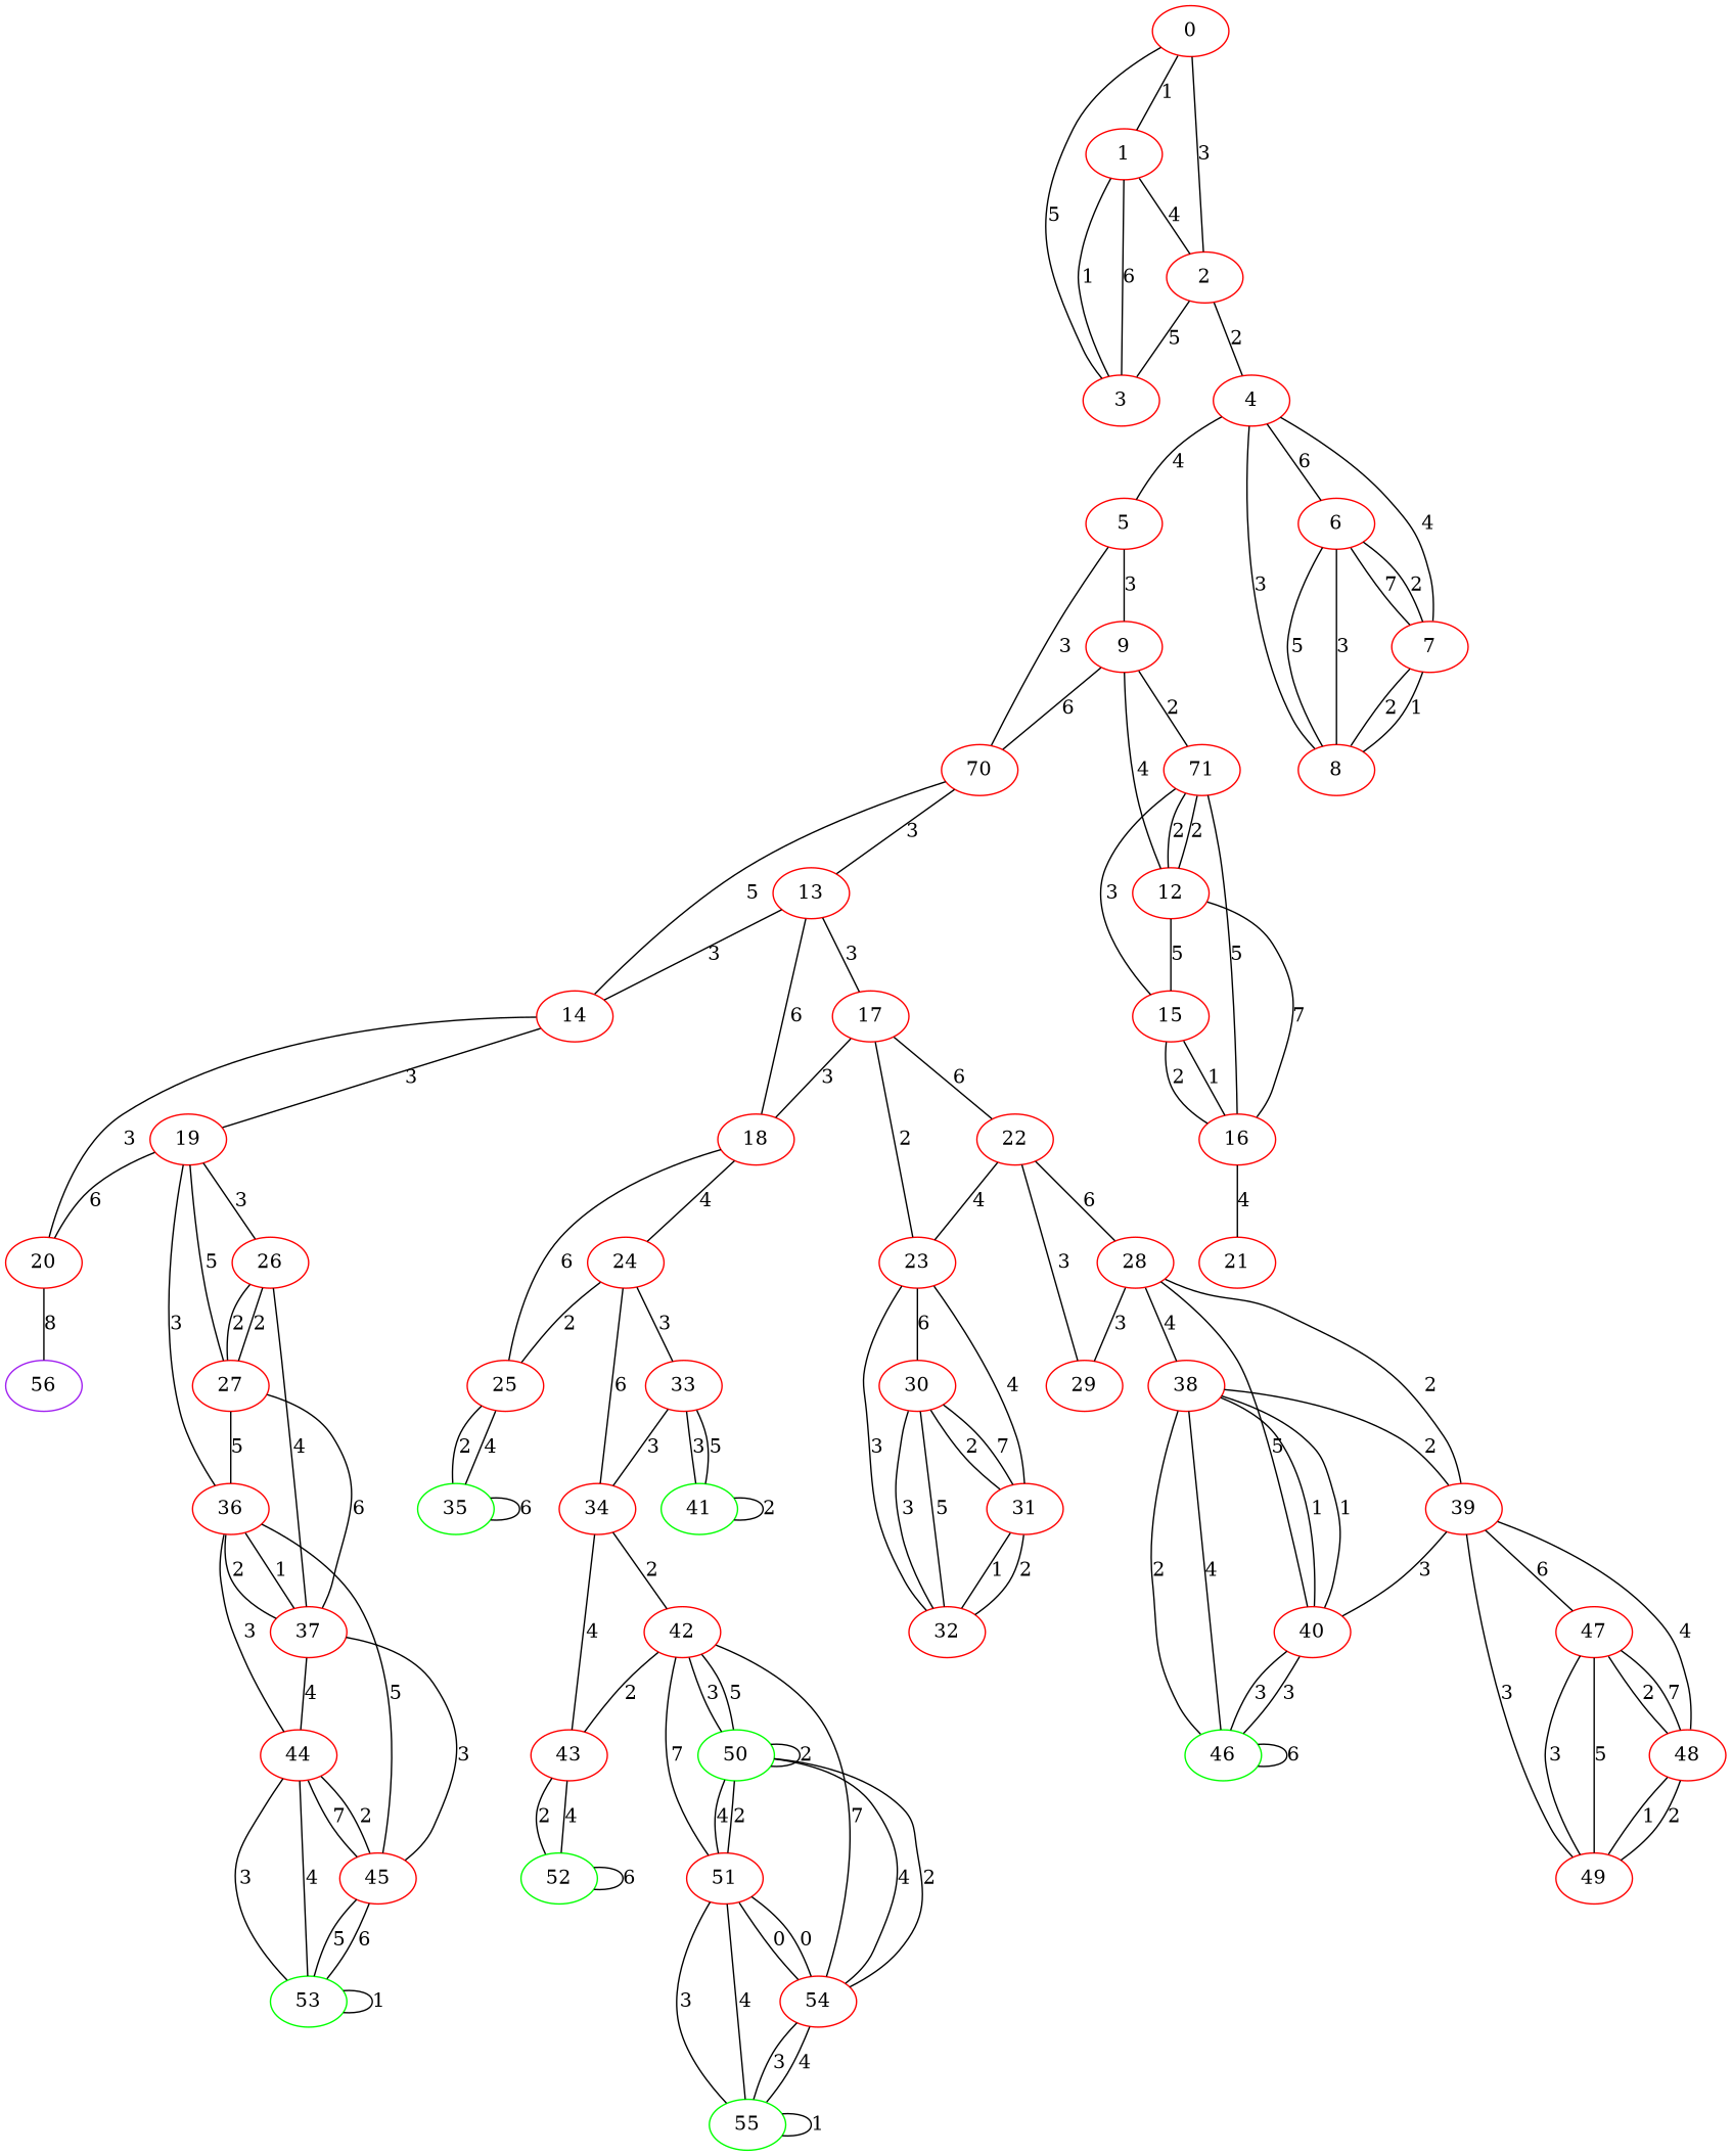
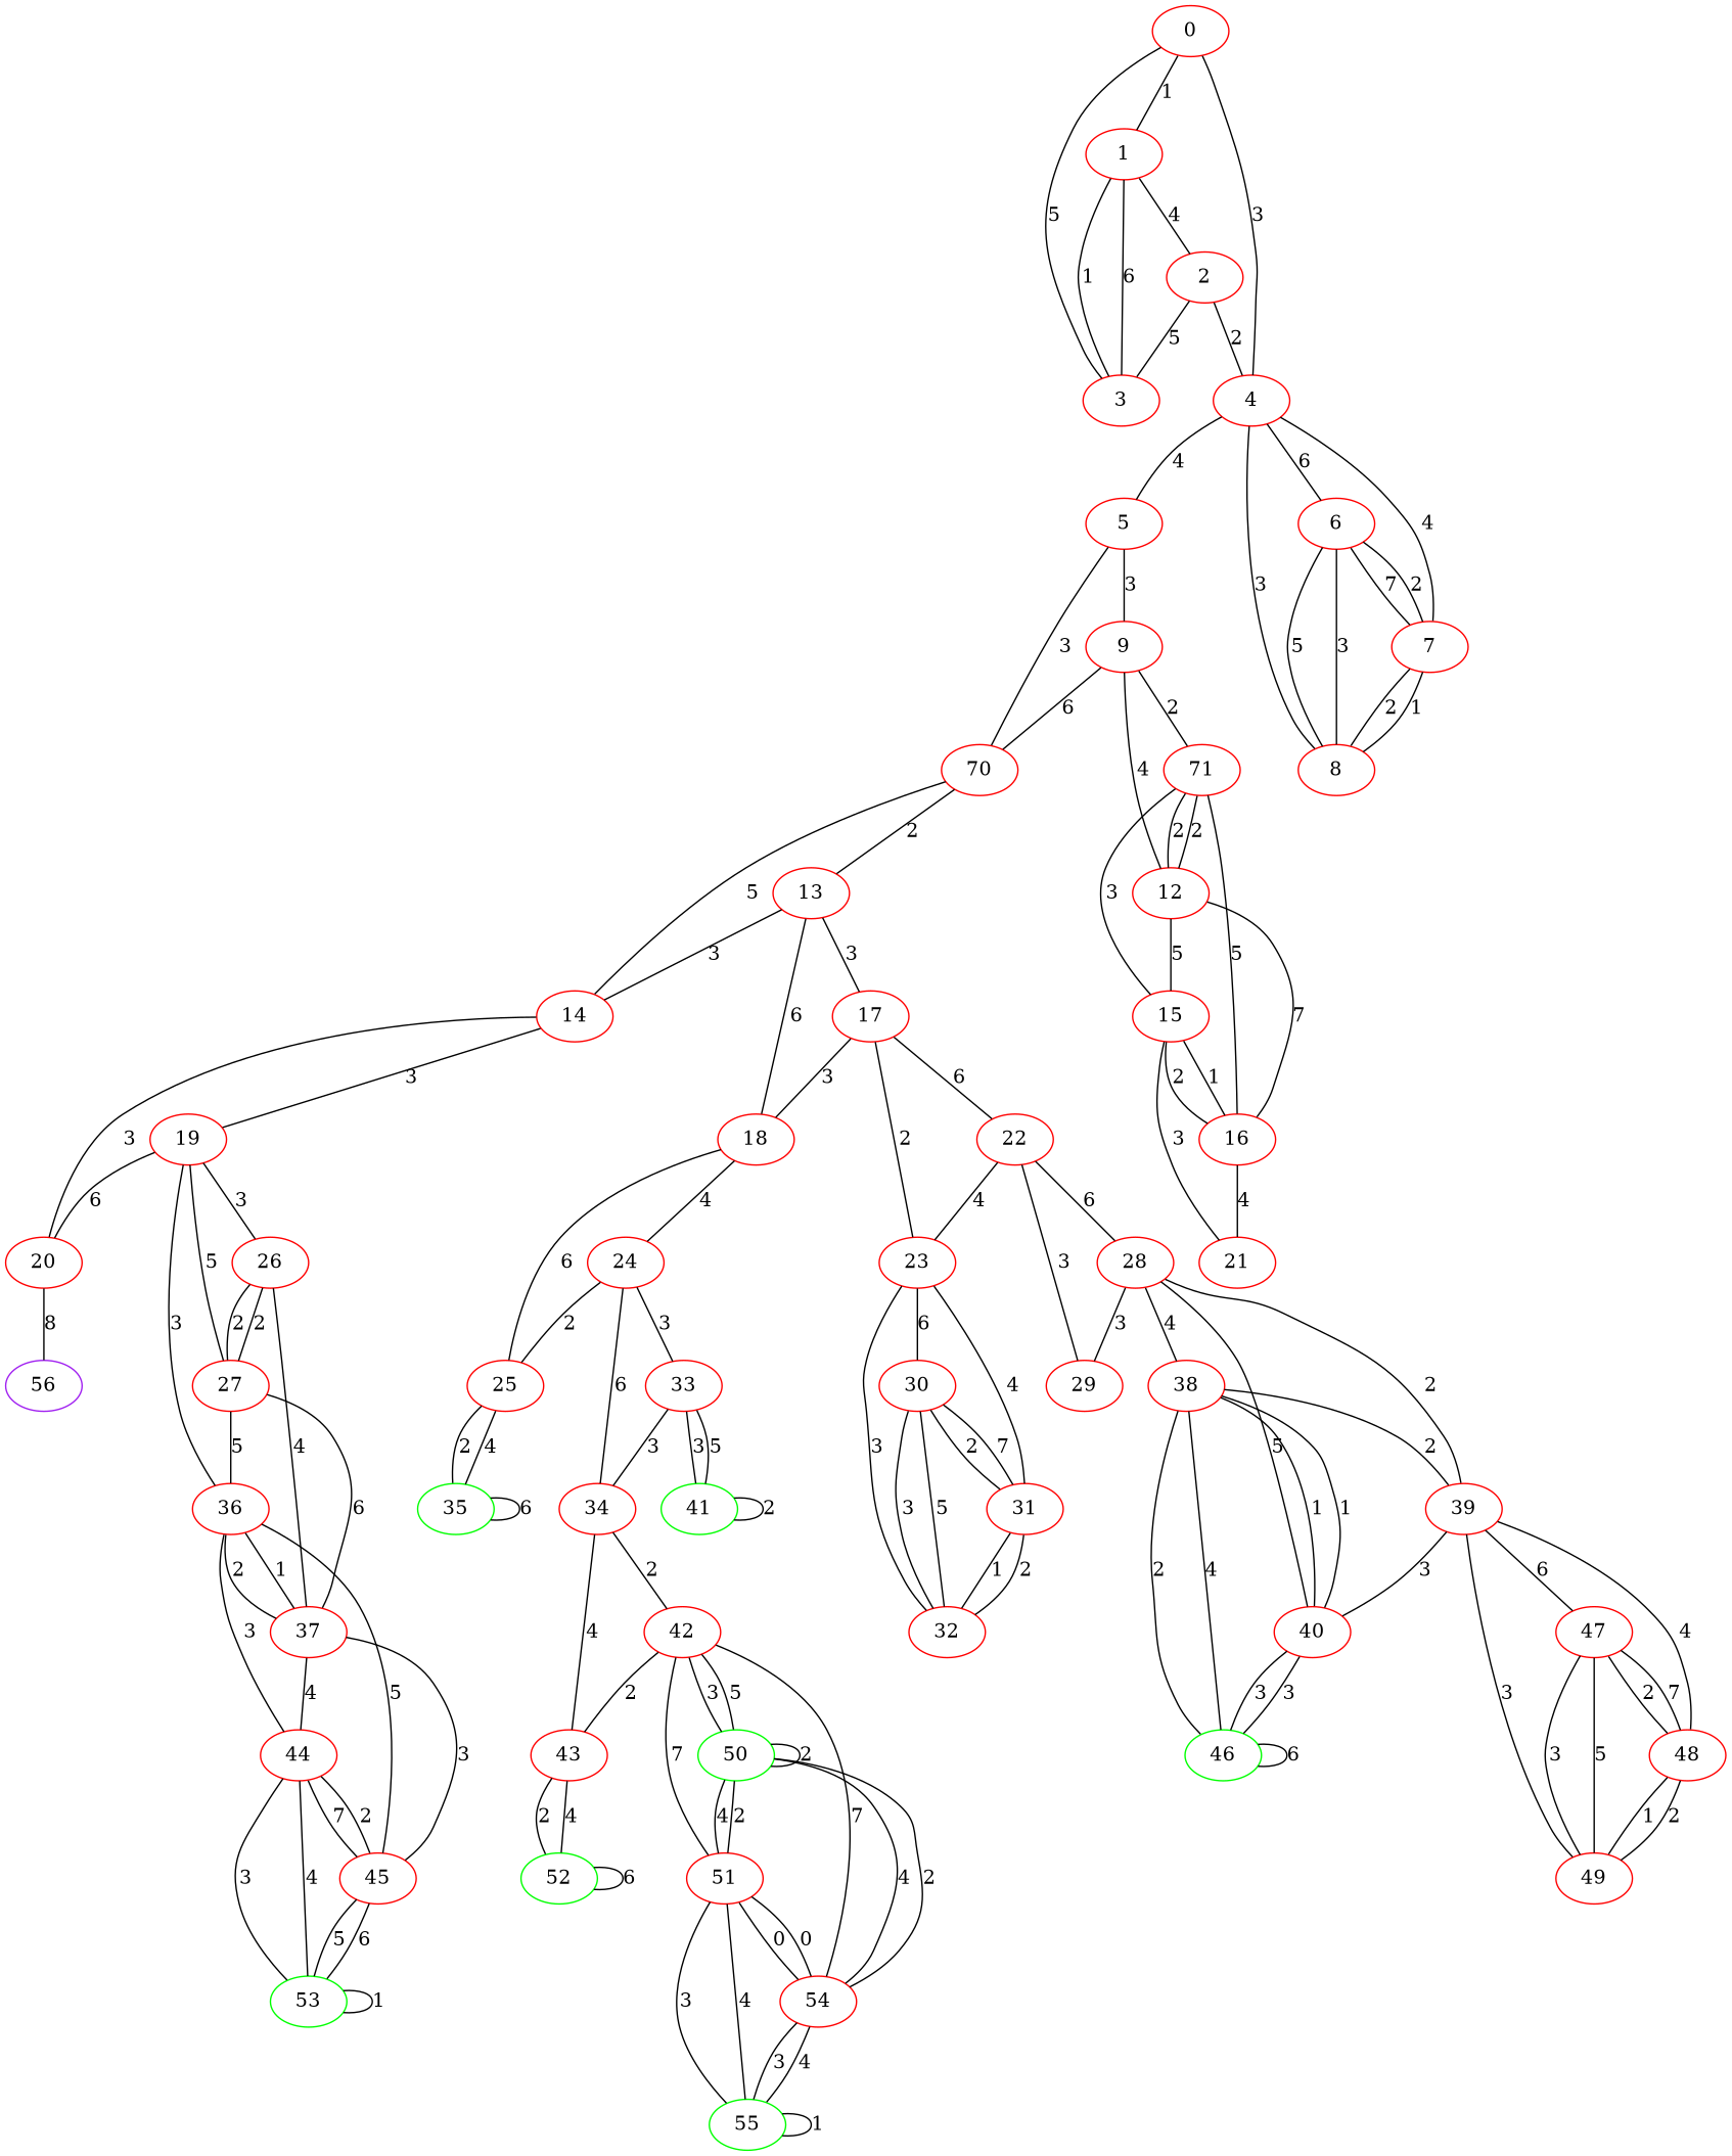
  graph {
    node [color=red weight=1]
    0
    1
    2
    3
    4
    5
    6
    7
    8
    9
    n11 [label=70]
    n12 [label=71]
    12
    13
    14
    15
    16
    17
    18
    19
    20
    21
    22
    23
    24
    25
    26
    27
    36
    56 [color=purple weight=4]
    28
    29
    30
    31
    32
    33
    34
    35 [color=green weight=2]
    37
    38
    39
    40
    41 [color=green weight=2]
    42
    43
    44
    45
    46 [color=green weight=2]
    47
    48
    49
    50 [color=green weight=2]
    51
    54
    52 [color=green weight=2]
    53 [color=green weight=2]
    55 [color=green weight=2]
    0 -- 1 [label=1]
-   0 -- 2 [label=3]
+   0 -- 4 [label=3]
    0 -- 3 [label=5]
    1 -- 2 [label=4]
    1 -- 3 [label=1]
    1 -- 3 [label=6]
    2 -- 3 [label=5]
    2 -- 4 [label=2]
    4 -- 5 [label=4]
    4 -- 6 [label=6]
    4 -- 7 [label=4]
    4 -- 8 [label=3]
    5 -- 9 [label=3]
    5 -- n11 [label=3]
    6 -- 7 [label=7]
    6 -- 7 [label=2]
    6 -- 8 [label=5]
    6 -- 8 [label=3]
    7 -- 8 [label=2]
    7 -- 8 [label=1]
    9 -- n11 [label=6]
    9 -- n12 [label=2]
    9 -- 12 [label=4]
-   n11 -- 13 [label=3]
+   n11 -- 13 [label=2]
    n11 -- 14 [label=5]
    n12 -- 12 [label=2]
    n12 -- 12 [label=2]
    n12 -- 15 [label=3]
    n12 -- 16 [label=5]
    12 -- 15 [label=5]
    12 -- 16 [label=7]
    13 -- 14 [label=3]
    13 -- 17 [label=3]
    13 -- 18 [label=6]
    14 -- 19 [label=3]
    14 -- 20 [label=3]
    15 -- 16 [label=2]
    15 -- 16 [label=1]
+   15 -- 21 [label=3]
    16 -- 21 [label=4]
    17 -- 18 [label=3]
    17 -- 22 [label=6]
    17 -- 23 [label=2]
    18 -- 24 [label=4]
    18 -- 25 [label=6]
    19 -- 20 [label=6]
    19 -- 26 [label=3]
    19 -- 27 [label=5]
    19 -- 36 [label=3]
    20 -- 56 [label=8]
    22 -- 23 [label=4]
    22 -- 28 [label=6]
    22 -- 29 [label=3]
    23 -- 30 [label=6]
    23 -- 31 [label=4]
    23 -- 32 [label=3]
    24 -- 25 [label=2]
    24 -- 33 [label=3]
    24 -- 34 [label=6]
    25 -- 35 [label=2]
    25 -- 35 [label=4]
    26 -- 27 [label=2]
    26 -- 27 [label=2]
    26 -- 37 [label=4]
    27 -- 36 [label=5]
    27 -- 37 [label=6]
    36 -- 37 [label=2]
    36 -- 37 [label=1]
    36 -- 44 [label=3]
    36 -- 45 [label=5]
    28 -- 29 [label=3]
    28 -- 38 [label=4]
    28 -- 39 [label=2]
    28 -- 40 [label=5]
    30 -- 31 [label=2]
    30 -- 31 [label=7]
    30 -- 32 [label=3]
    30 -- 32 [label=5]
    31 -- 32 [label=1]
    31 -- 32 [label=2]
    33 -- 34 [label=3]
    33 -- 41 [label=3]
    33 -- 41 [label=5]
    34 -- 42 [label=2]
    34 -- 43 [label=4]
    35 -- 35 [label=6]
    37 -- 44 [label=4]
    37 -- 45 [label=3]
    38 -- 39 [label=2]
    38 -- 40 [label=1]
    38 -- 40 [label=1]
    38 -- 46 [label=2]
    38 -- 46 [label=4]
    39 -- 40 [label=3]
    39 -- 47 [label=6]
    39 -- 48 [label=4]
    39 -- 49 [label=3]
    40 -- 46 [label=3]
    40 -- 46 [label=3]
    41 -- 41 [label=2]
    42 -- 43 [label=2]
    42 -- 50 [label=3]
    42 -- 50 [label=5]
    42 -- 51 [label=7]
    42 -- 54 [label=7]
    43 -- 52 [label=2]
    43 -- 52 [label=4]
    44 -- 45 [label=7]
    44 -- 45 [label=2]
    44 -- 53 [label=3]
    44 -- 53 [label=4]
    45 -- 53 [label=5]
    45 -- 53 [label=6]
    46 -- 46 [label=6]
    47 -- 48 [label=2]
    47 -- 48 [label=7]
    47 -- 49 [label=3]
    47 -- 49 [label=5]
    48 -- 49 [label=1]
    48 -- 49 [label=2]
    50 -- 50 [label=2]
    50 -- 51 [label=4]
    50 -- 51 [label=2]
    50 -- 54 [label=4]
    50 -- 54 [label=2]
    51 -- 54 [label=0]
    51 -- 54 [label=0]
    51 -- 55 [label=3]
    51 -- 55 [label=4]
    54 -- 55 [label=3]
    54 -- 55 [label=4]
    52 -- 52 [label=6]
    53 -- 53 [label=1]
    55 -- 55 [label=1]
  }
